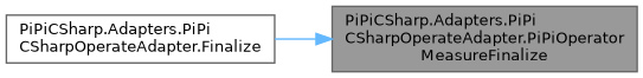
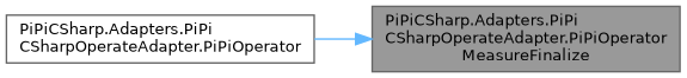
  digraph {
    rankdir=RL
    node [fontname=Helvetica fontsize=10 shape=box style=filled]
    n1 [color=gray40 fillcolor=grey60 fontcolor=black height=0.2 label="PiPiCSharp.Adapters.PiPi\lCSharpOperateAdapter.PiPiOperator\lMeasureFinalize" width=0.4]
-   n2 [color=grey40 fillcolor=white height=0.2 label="PiPiCSharp.Adapters.PiPi\lCSharpOperateAdapter.Finalize" width=0.4]
+   n2 [color=grey40 fillcolor=white height=0.2 label="PiPiCSharp.Adapters.PiPi\lCSharpOperateAdapter.PiPiOperator" width=0.4]
    n1 -> n2 [color=steelblue1 dir=back fontname=Helvetica fontsize=10 labelfontname=Helvetica labelfontsize=10 style=solid]
  }
